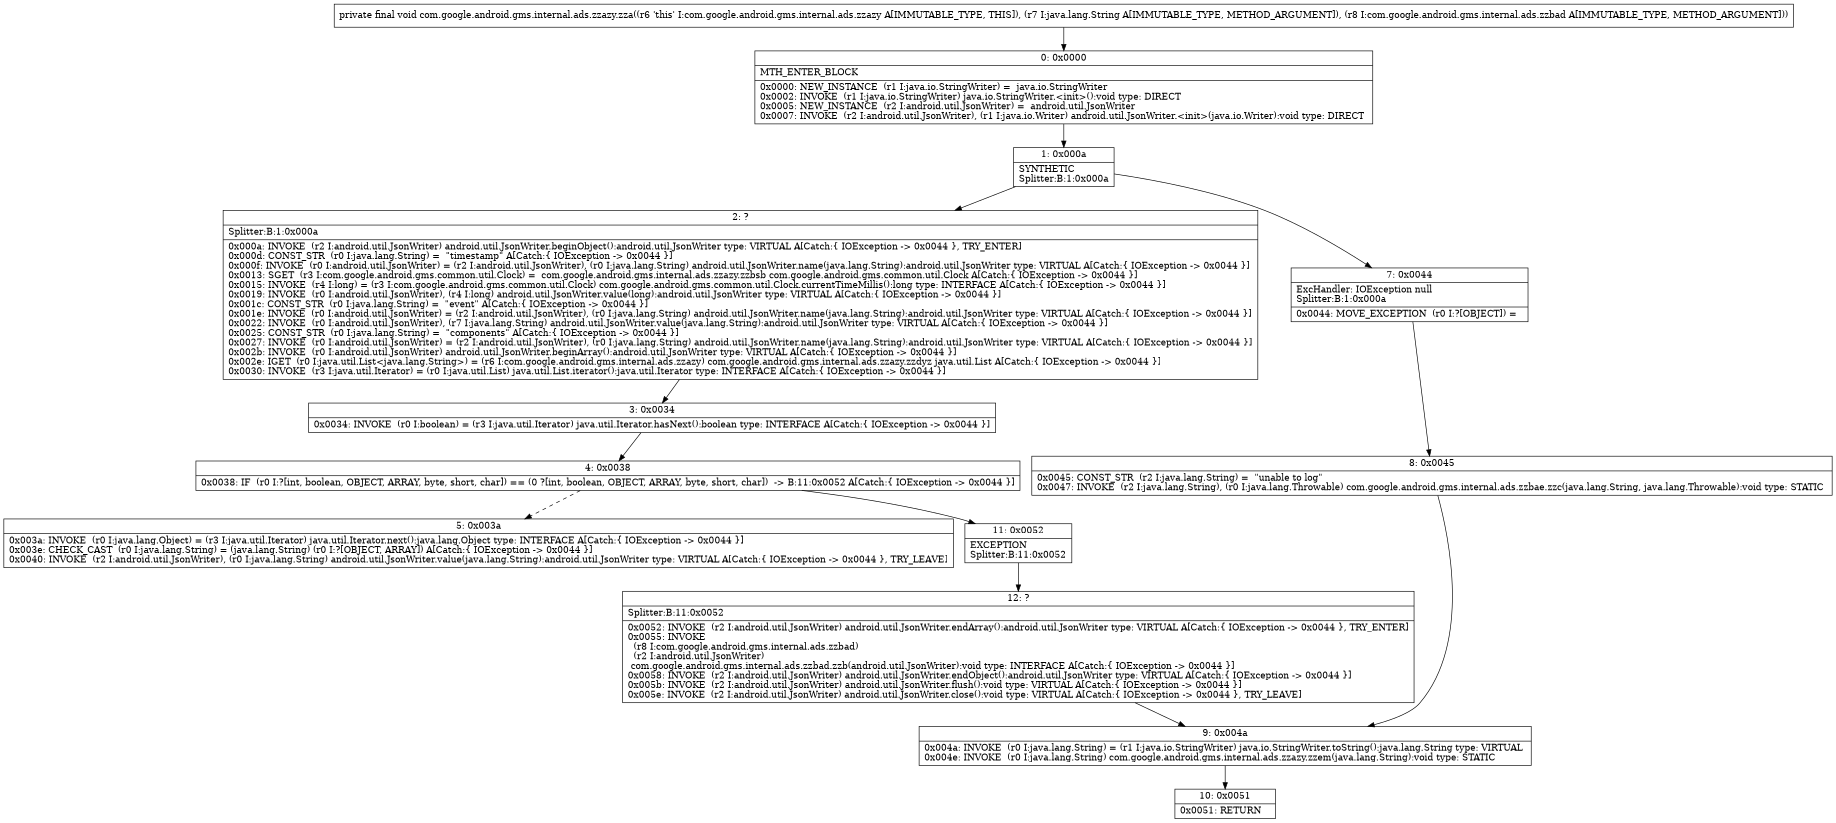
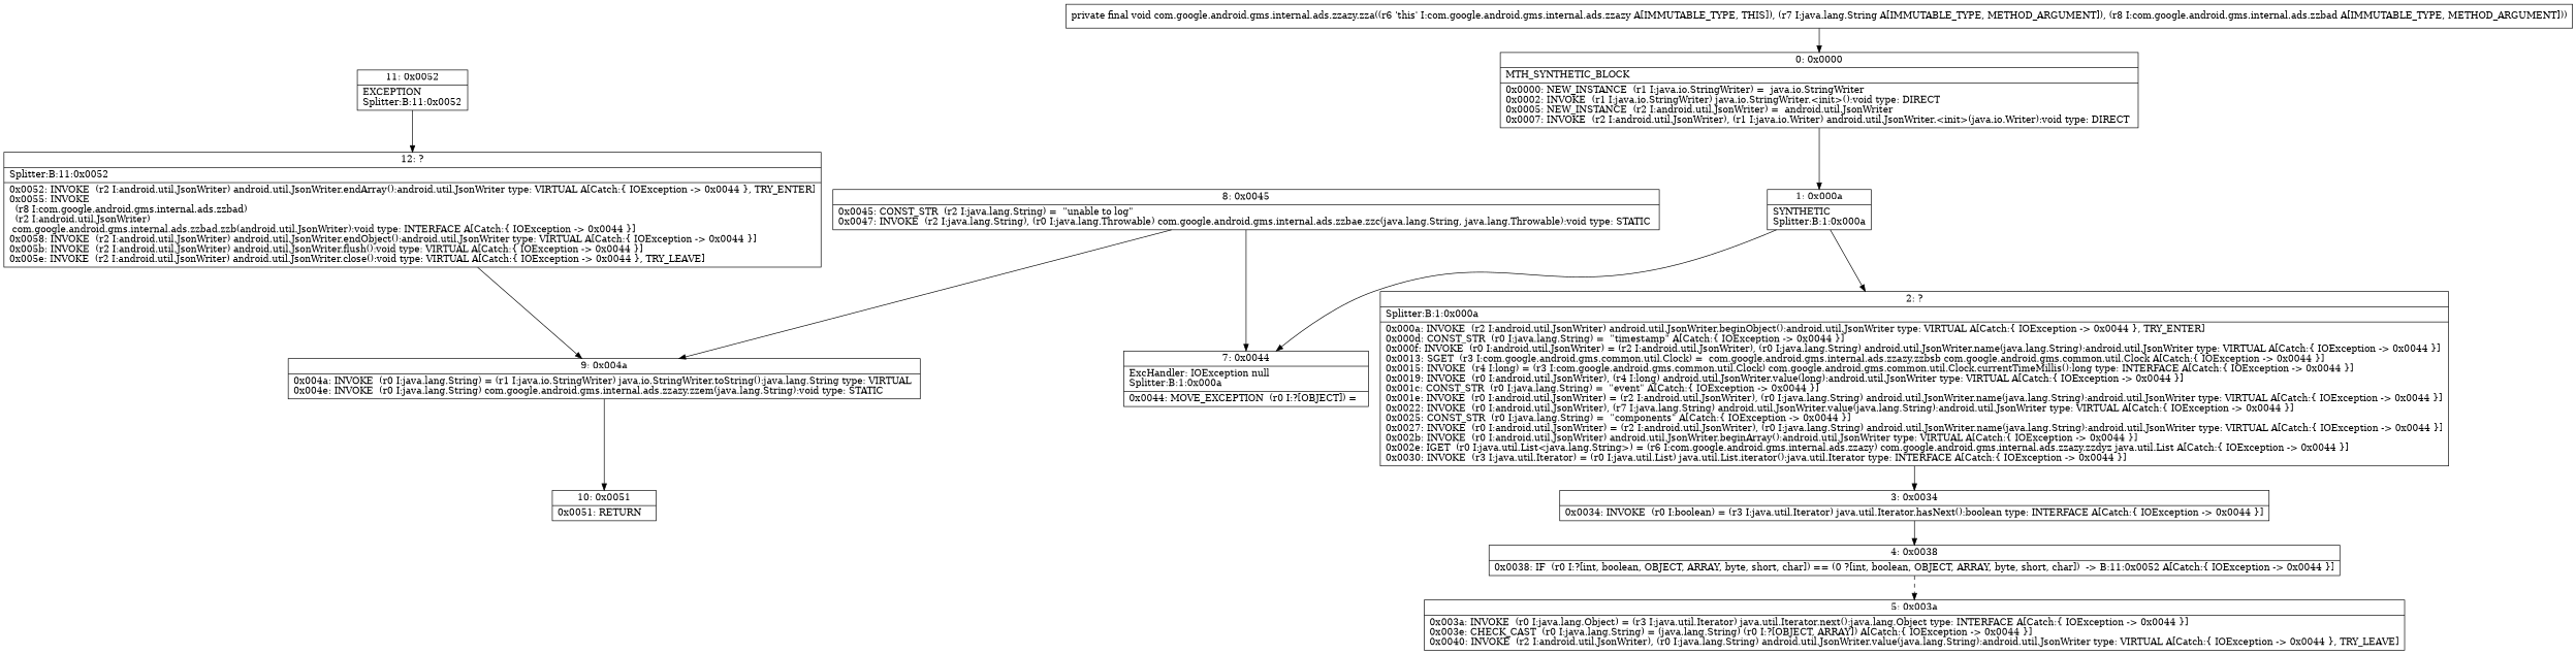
  digraph {
    node [shape=record]
-   n1 [label="{0\:\ 0x0000|MTH_ENTER_BLOCK\l|0x0000: NEW_INSTANCE  (r1 I:java.io.StringWriter) =  java.io.StringWriter \l0x0002: INVOKE  (r1 I:java.io.StringWriter) java.io.StringWriter.\<init\>():void type: DIRECT \l0x0005: NEW_INSTANCE  (r2 I:android.util.JsonWriter) =  android.util.JsonWriter \l0x0007: INVOKE  (r2 I:android.util.JsonWriter), (r1 I:java.io.Writer) android.util.JsonWriter.\<init\>(java.io.Writer):void type: DIRECT \l}"]
+   n1 [label="{0\:\ 0x0000|MTH_SYNTHETIC_BLOCK\l|0x0000: NEW_INSTANCE  (r1 I:java.io.StringWriter) =  java.io.StringWriter \l0x0002: INVOKE  (r1 I:java.io.StringWriter) java.io.StringWriter.\<init\>():void type: DIRECT \l0x0005: NEW_INSTANCE  (r2 I:android.util.JsonWriter) =  android.util.JsonWriter \l0x0007: INVOKE  (r2 I:android.util.JsonWriter), (r1 I:java.io.Writer) android.util.JsonWriter.\<init\>(java.io.Writer):void type: DIRECT \l}"]
    n2 [label="{1\:\ 0x000a|SYNTHETIC\lSplitter:B:1:0x000a\l}"]
    n3 [label="{2\:\ ?|Splitter:B:1:0x000a\l|0x000a: INVOKE  (r2 I:android.util.JsonWriter) android.util.JsonWriter.beginObject():android.util.JsonWriter type: VIRTUAL A[Catch:\{ IOException \-\> 0x0044 \}, TRY_ENTER]\l0x000d: CONST_STR  (r0 I:java.lang.String) =  \"timestamp\" A[Catch:\{ IOException \-\> 0x0044 \}]\l0x000f: INVOKE  (r0 I:android.util.JsonWriter) = (r2 I:android.util.JsonWriter), (r0 I:java.lang.String) android.util.JsonWriter.name(java.lang.String):android.util.JsonWriter type: VIRTUAL A[Catch:\{ IOException \-\> 0x0044 \}]\l0x0013: SGET  (r3 I:com.google.android.gms.common.util.Clock) =  com.google.android.gms.internal.ads.zzazy.zzbsb com.google.android.gms.common.util.Clock A[Catch:\{ IOException \-\> 0x0044 \}]\l0x0015: INVOKE  (r4 I:long) = (r3 I:com.google.android.gms.common.util.Clock) com.google.android.gms.common.util.Clock.currentTimeMillis():long type: INTERFACE A[Catch:\{ IOException \-\> 0x0044 \}]\l0x0019: INVOKE  (r0 I:android.util.JsonWriter), (r4 I:long) android.util.JsonWriter.value(long):android.util.JsonWriter type: VIRTUAL A[Catch:\{ IOException \-\> 0x0044 \}]\l0x001c: CONST_STR  (r0 I:java.lang.String) =  \"event\" A[Catch:\{ IOException \-\> 0x0044 \}]\l0x001e: INVOKE  (r0 I:android.util.JsonWriter) = (r2 I:android.util.JsonWriter), (r0 I:java.lang.String) android.util.JsonWriter.name(java.lang.String):android.util.JsonWriter type: VIRTUAL A[Catch:\{ IOException \-\> 0x0044 \}]\l0x0022: INVOKE  (r0 I:android.util.JsonWriter), (r7 I:java.lang.String) android.util.JsonWriter.value(java.lang.String):android.util.JsonWriter type: VIRTUAL A[Catch:\{ IOException \-\> 0x0044 \}]\l0x0025: CONST_STR  (r0 I:java.lang.String) =  \"components\" A[Catch:\{ IOException \-\> 0x0044 \}]\l0x0027: INVOKE  (r0 I:android.util.JsonWriter) = (r2 I:android.util.JsonWriter), (r0 I:java.lang.String) android.util.JsonWriter.name(java.lang.String):android.util.JsonWriter type: VIRTUAL A[Catch:\{ IOException \-\> 0x0044 \}]\l0x002b: INVOKE  (r0 I:android.util.JsonWriter) android.util.JsonWriter.beginArray():android.util.JsonWriter type: VIRTUAL A[Catch:\{ IOException \-\> 0x0044 \}]\l0x002e: IGET  (r0 I:java.util.List\<java.lang.String\>) = (r6 I:com.google.android.gms.internal.ads.zzazy) com.google.android.gms.internal.ads.zzazy.zzdyz java.util.List A[Catch:\{ IOException \-\> 0x0044 \}]\l0x0030: INVOKE  (r3 I:java.util.Iterator) = (r0 I:java.util.List) java.util.List.iterator():java.util.Iterator type: INTERFACE A[Catch:\{ IOException \-\> 0x0044 \}]\l}"]
    n4 [label="{7\:\ 0x0044|ExcHandler: IOException null\lSplitter:B:1:0x000a\l|0x0044: MOVE_EXCEPTION  (r0 I:?[OBJECT]) =  \l}"]
    n5 [label="{3\:\ 0x0034|0x0034: INVOKE  (r0 I:boolean) = (r3 I:java.util.Iterator) java.util.Iterator.hasNext():boolean type: INTERFACE A[Catch:\{ IOException \-\> 0x0044 \}]\l}"]
    n6 [label="{8\:\ 0x0045|0x0045: CONST_STR  (r2 I:java.lang.String) =  \"unable to log\" \l0x0047: INVOKE  (r2 I:java.lang.String), (r0 I:java.lang.Throwable) com.google.android.gms.internal.ads.zzbae.zzc(java.lang.String, java.lang.Throwable):void type: STATIC \l}"]
    n7 [label="{4\:\ 0x0038|0x0038: IF  (r0 I:?[int, boolean, OBJECT, ARRAY, byte, short, char]) == (0 ?[int, boolean, OBJECT, ARRAY, byte, short, char])  \-\> B:11:0x0052 A[Catch:\{ IOException \-\> 0x0044 \}]\l}"]
    n8 [label="{5\:\ 0x003a|0x003a: INVOKE  (r0 I:java.lang.Object) = (r3 I:java.util.Iterator) java.util.Iterator.next():java.lang.Object type: INTERFACE A[Catch:\{ IOException \-\> 0x0044 \}]\l0x003e: CHECK_CAST  (r0 I:java.lang.String) = (java.lang.String) (r0 I:?[OBJECT, ARRAY]) A[Catch:\{ IOException \-\> 0x0044 \}]\l0x0040: INVOKE  (r2 I:android.util.JsonWriter), (r0 I:java.lang.String) android.util.JsonWriter.value(java.lang.String):android.util.JsonWriter type: VIRTUAL A[Catch:\{ IOException \-\> 0x0044 \}, TRY_LEAVE]\l}"]
    n9 [label="{11\:\ 0x0052|EXCEPTION\lSplitter:B:11:0x0052\l}"]
    n10 [label="{12\:\ ?|Splitter:B:11:0x0052\l|0x0052: INVOKE  (r2 I:android.util.JsonWriter) android.util.JsonWriter.endArray():android.util.JsonWriter type: VIRTUAL A[Catch:\{ IOException \-\> 0x0044 \}, TRY_ENTER]\l0x0055: INVOKE  \l  (r8 I:com.google.android.gms.internal.ads.zzbad)\l  (r2 I:android.util.JsonWriter)\l com.google.android.gms.internal.ads.zzbad.zzb(android.util.JsonWriter):void type: INTERFACE A[Catch:\{ IOException \-\> 0x0044 \}]\l0x0058: INVOKE  (r2 I:android.util.JsonWriter) android.util.JsonWriter.endObject():android.util.JsonWriter type: VIRTUAL A[Catch:\{ IOException \-\> 0x0044 \}]\l0x005b: INVOKE  (r2 I:android.util.JsonWriter) android.util.JsonWriter.flush():void type: VIRTUAL A[Catch:\{ IOException \-\> 0x0044 \}]\l0x005e: INVOKE  (r2 I:android.util.JsonWriter) android.util.JsonWriter.close():void type: VIRTUAL A[Catch:\{ IOException \-\> 0x0044 \}, TRY_LEAVE]\l}"]
    n11 [label="{9\:\ 0x004a|0x004a: INVOKE  (r0 I:java.lang.String) = (r1 I:java.io.StringWriter) java.io.StringWriter.toString():java.lang.String type: VIRTUAL \l0x004e: INVOKE  (r0 I:java.lang.String) com.google.android.gms.internal.ads.zzazy.zzem(java.lang.String):void type: STATIC \l}"]
    n12 [label="{10\:\ 0x0051|0x0051: RETURN   \l}"]
    n13 [label="{private final void com.google.android.gms.internal.ads.zzazy.zza((r6 'this' I:com.google.android.gms.internal.ads.zzazy A[IMMUTABLE_TYPE, THIS]), (r7 I:java.lang.String A[IMMUTABLE_TYPE, METHOD_ARGUMENT]), (r8 I:com.google.android.gms.internal.ads.zzbad A[IMMUTABLE_TYPE, METHOD_ARGUMENT])) }"]
    n1 -> n2
    n2 -> n3
    n2 -> n4
    n3 -> n5
-   n4 -> n6
+   n6 -> n4
    n5 -> n7
    n6 -> n11
    n7 -> n8 [style=dashed]
-   n7 -> n9
    n9 -> n10
    n10 -> n11
    n11 -> n12
    n13 -> n1
  }
